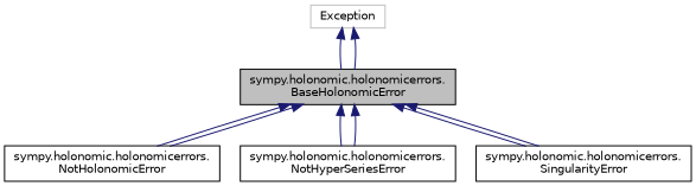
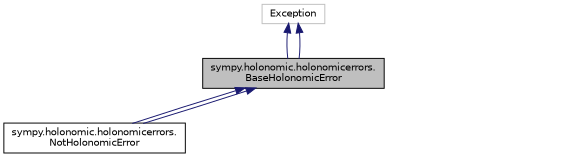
  digraph {
    rankdir=TB
    node [color=black fillcolor=white fontname=Helvetica fontsize=10 shape=record style=filled]
    edge [color=midnightblue dir=back fontname=Helvetica fontsize=10 labelfontname=Helvetica labelfontsize=10 style=solid]
    n1 [fillcolor=grey75 fontcolor=black height=0.2 label="sympy.holonomic.holonomicerrors.\lBaseHolonomicError" width=0.4]
    n2 [height=0.2 label="sympy.holonomic.holonomicerrors.\lNotHolonomicError" width=0.4]
-   n3 [height=0.2 label="sympy.holonomic.holonomicerrors.\lNotHyperSeriesError" width=0.4]
-   n4 [height=0.2 label="sympy.holonomic.holonomicerrors.\lSingularityError" width=0.4]
    n5 [color=grey75 height=0.2 label=Exception width=0.4]
    n1 -> n2
    n1 -> n2
-   n1 -> n3
-   n1 -> n3
-   n1 -> n4
-   n1 -> n4
    n5 -> n1
    n5 -> n1
  }
